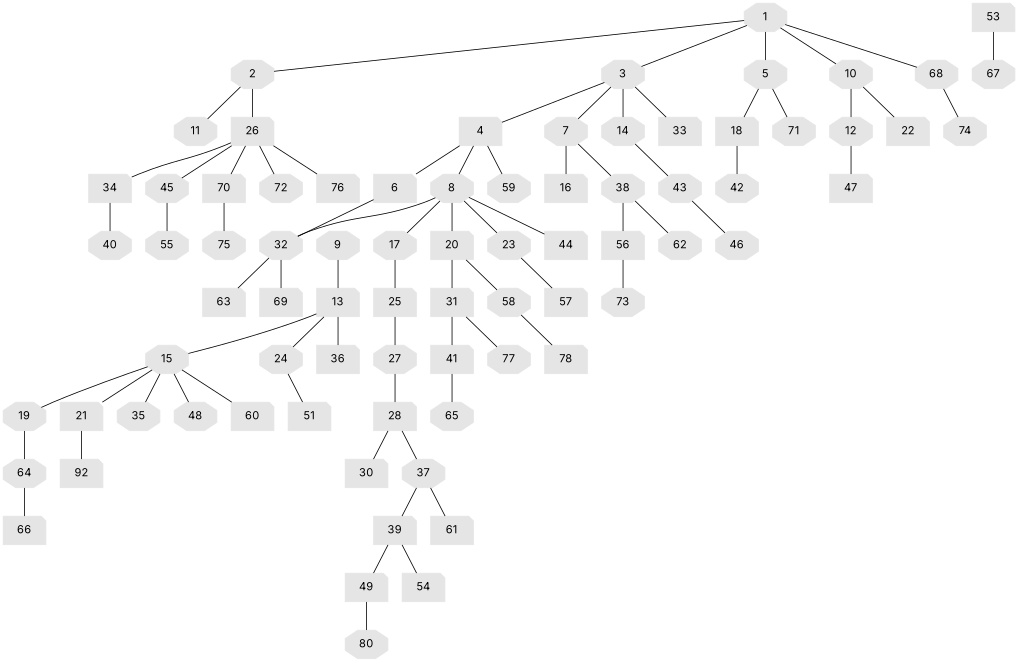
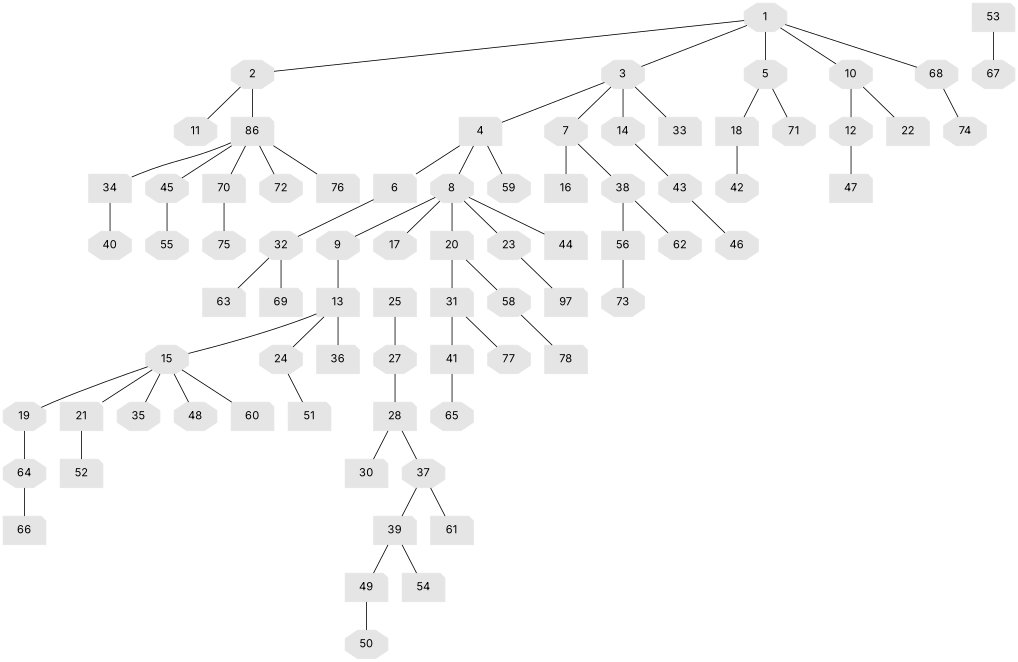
  graph {
    fontname=Inter
    node [color=gray90 fontname=Inter shape=octagon style=filled]
    edge [fontname=Inter]
    1
    2
    3
    5
    10
    68
    11
-   26 [shape=note]
+   26 [shape=note label=86]
    4 [shape=note]
    7
    14
    33 [shape=note]
    18 [shape=note]
    71
    12
    22 [shape=note]
    74
    34 [shape=note]
    45
    70 [shape=note]
    72
    76 [shape=note]
    6 [shape=note]
    8
    59
    16 [shape=note]
    38
    43
    32
    9
    17
    20 [shape=note]
    23
    44 [shape=note]
    42
    63 [shape=note]
    69 [shape=note]
    56 [shape=note]
    62
    13 [shape=note]
    25 [shape=note]
    31 [shape=note]
    58
-   57 [shape=note]
+   57 [shape=note label=97]
    15
    24
    36 [shape=note]
    47 [shape=note]
    19
    21 [shape=note]
    35
    48
    60 [shape=note]
    51 [shape=note]
    46
    64
-   52 [shape=note label=92]
+   52 [shape=note]
    27
    66 [shape=note]
    41 [shape=note]
    77
    78 [shape=note]
    28 [shape=note]
    40
    55
    75
    30 [shape=note]
    37
    39 [shape=note]
    61 [shape=note]
    53 [shape=note]
    67
    65
    49 [shape=note]
    54 [shape=note]
    73
-   50 [label=80]
+   50
    1 -- 2
    1 -- 3
    1 -- 5
    1 -- 10
    1 -- 68
    2 -- 11
    2 -- 26
    3 -- 4
    3 -- 7
    3 -- 14
    3 -- 33
    5 -- 18
    5 -- 71
    10 -- 12
    10 -- 22
    68 -- 74
    26 -- 34
    26 -- 45
    26 -- 70
    26 -- 72
    26 -- 76
    4 -- 6
    4 -- 8
    4 -- 59
    7 -- 16
    7 -- 38
    14 -- 43
    18 -- 42
    12 -- 47
    34 -- 40
    45 -- 55
    70 -- 75
    6 -- 32
-   8 -- 32
+   8 -- 9
    8 -- 17
    8 -- 20
    8 -- 23
    8 -- 44
    38 -- 56
    38 -- 62
    43 -- 46
    32 -- 63
    32 -- 69
    9 -- 13
-   17 -- 25
    20 -- 31
    20 -- 58
    23 -- 57
    56 -- 73
    13 -- 15
    13 -- 24
    13 -- 36
    25 -- 27
    31 -- 41
    31 -- 77
    58 -- 78
    15 -- 19
    15 -- 21
    15 -- 35
    15 -- 48
    15 -- 60
    24 -- 51
    19 -- 64
    21 -- 52
    64 -- 66
    27 -- 28
    41 -- 65
    28 -- 30
    28 -- 37
    37 -- 39
    37 -- 61
    39 -- 49
    39 -- 54
    53 -- 67
    49 -- 50
  }
